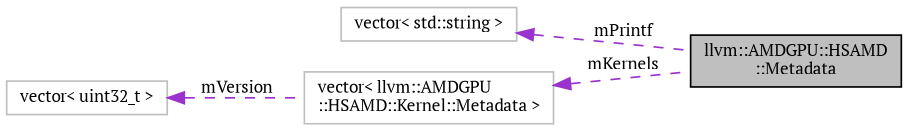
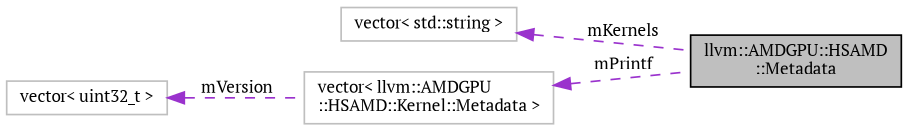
  digraph {
    fontname="PT Serif"
    rankdir=LR
    node [color=grey75 fontname="PT Serif" fontsize=10 shape=record]
    edge [color=darkorchid3 dir=back fontname="PT Serif" fontsize=10 labelfontname=Helvetica labelfontsize=10 style=dashed]
    n1 [color=black fillcolor=grey75 fontcolor=black height=0.2 label="llvm::AMDGPU::HSAMD\l::Metadata" style=filled width=0.4]
    n2 [height=0.2 label="vector\< std::string \>" width=0.4]
    n3 [height=0.2 label="vector\< llvm::AMDGPU\l::HSAMD::Kernel::Metadata \>" width=0.4]
    n4 [height=0.2 label="vector\< uint32_t \>" width=0.4]
-   n2 -> n1 [label=" mPrintf"]
-   n3 -> n1 [label=" mKernels"]
+   n2 -> n1 [label=" mKernels"]
+   n3 -> n1 [label=" mPrintf"]
    n4 -> n3 [label=" mVersion"]
  }
